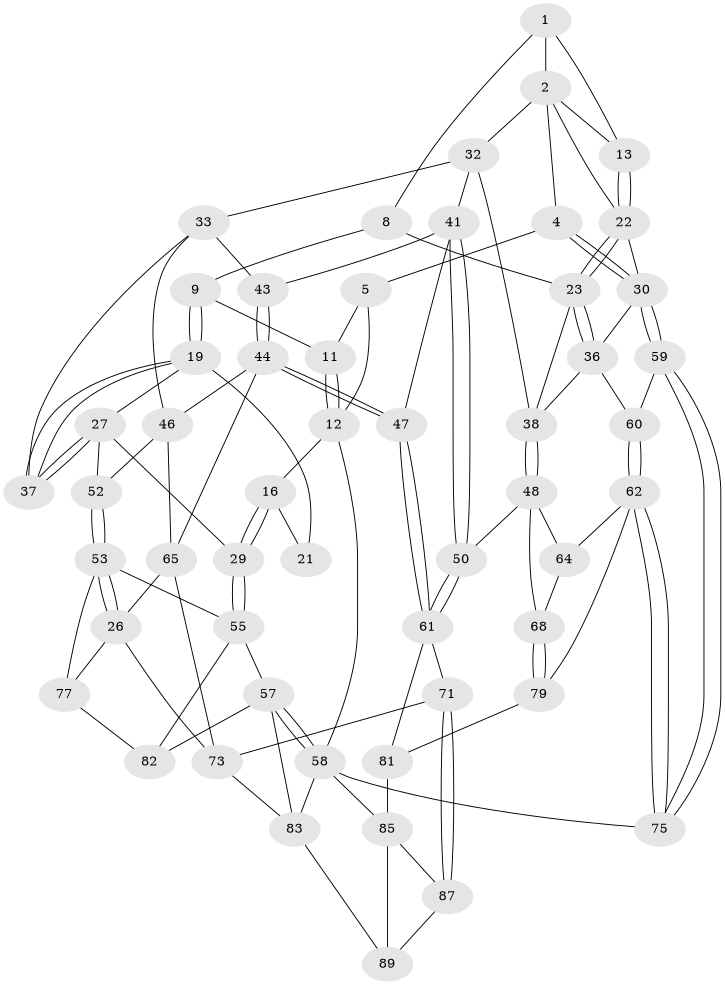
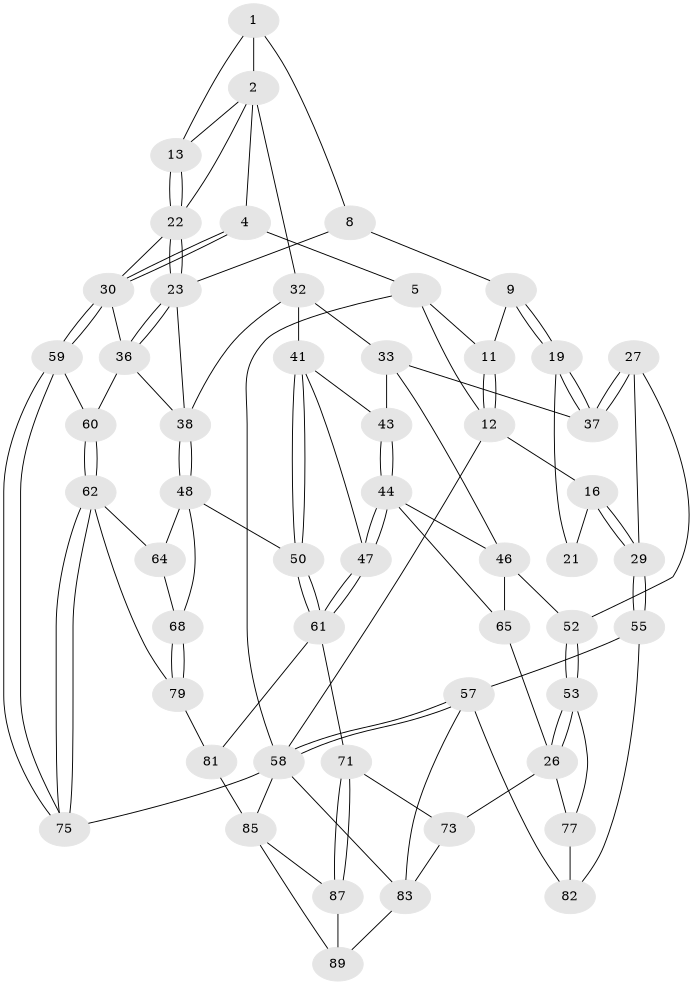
  graph {
    fontname="DejaVu Serif"
    node [color=gray90 fontname="DejaVu Serif" style=filled]
    edge [fontname="DejaVu Serif"]
    1 [super="+7"]
    2 [super="+3"]
    8 [super="+25"]
    13
    4
    22 [super="+26"]
    32 [super="+40"]
    9 [super="+10"]
    23 [super="+24"]
    5 [super="+6"]
    30 [super="+31"]
    11
    12 [super="+15"]
    58 [super="+74"]
    36 [super="+37"]
    59
    16 [super="+17"]
    83 [super="+90"]
    75
    85 [super="+86"]
    19 [super="+20"]
    38 [super="+39"]
    33 [super="+34"]
    41 [super="+42"]
    21
    27 [super="+28"]
    n27 [label=37]
    29
    55 [super="+56"]
    52
    60
    48 [super="+49"]
    53 [super="+54"]
    57 [super="+84"]
    82
    43
    46 [super="+51"]
    47
    50
    44 [super="+45"]
    65 [super="+67"]
    62 [super="+63"]
    64
    68 [super="+69"]
    61 [super="+70"]
    n46 [label=26 super="+76"]
    73 [super="+78"]
    71 [super="+72"]
    81
    79 [super="+80"]
    77
    89
    87 [super="+88"]
    1 -- 2
    1 -- 8
    1 -- 13
    2 -- 13
    2 -- 4
    2 -- 22
    2 -- 32
    8 -- 9
    8 -- 23
    13 -- 22
    13 -- 22
    4 -- 5
    4 -- 30
    4 -- 30
    22 -- 23
    22 -- 23
    22 -- 30
    32 -- 38
    32 -- 33
    32 -- 41
    9 -- 11
    9 -- 19
    9 -- 19
    23 -- 36
    23 -- 36
    23 -- 38
    5 -- 11
    5 -- 12
+   5 -- 58
    30 -- 36
    30 -- 59
    30 -- 59
    11 -- 12
    11 -- 12
    12 -- 58
    12 -- 16
    58 -- 83
    58 -- 75
    58 -- 85
    36 -- 38
    36 -- 60
    59 -- 75
    59 -- 75
    59 -- 60
    16 -- 21
    16 -- 29
    16 -- 29
    83 -- 89
    85 -- 89
    85 -- 87
    19 -- 21
-   19 -- 27
    19 -- n27
    19 -- n27
    38 -- 48
    38 -- 48
    33 -- n27
    33 -- 43
    33 -- 46
    41 -- 43
    41 -- 47
    41 -- 50
    41 -- 50
    27 -- n27
    27 -- n27
    27 -- 29
    27 -- 52
    29 -- 55
    29 -- 55
    55 -- 57
    55 -- 82
    52 -- 53
    52 -- 53
    60 -- 62
    60 -- 62
    48 -- 50
    48 -- 64
    48 -- 68
-   53 -- 55
    53 -- n46
    53 -- n46
    53 -- 77
    57 -- 58
    57 -- 58
    57 -- 83
    57 -- 82
    43 -- 44
    43 -- 44
    46 -- 52
    46 -- 65
    47 -- 61
    47 -- 61
    50 -- 61
    50 -- 61
    44 -- 46
    44 -- 47
    44 -- 47
    44 -- 65
    65 -- n46
-   65 -- 73
    62 -- 75
    62 -- 75
    62 -- 64
    62 -- 79
    64 -- 68
    68 -- 79 [weight=2]
    68 -- 79
    61 -- 71
    61 -- 81
    n46 -- 73
    n46 -- 77
    73 -- 83
    71 -- 73
    71 -- 87 [weight=2]
    71 -- 87
    81 -- 85
    79 -- 81
    77 -- 82
    87 -- 89
  }
